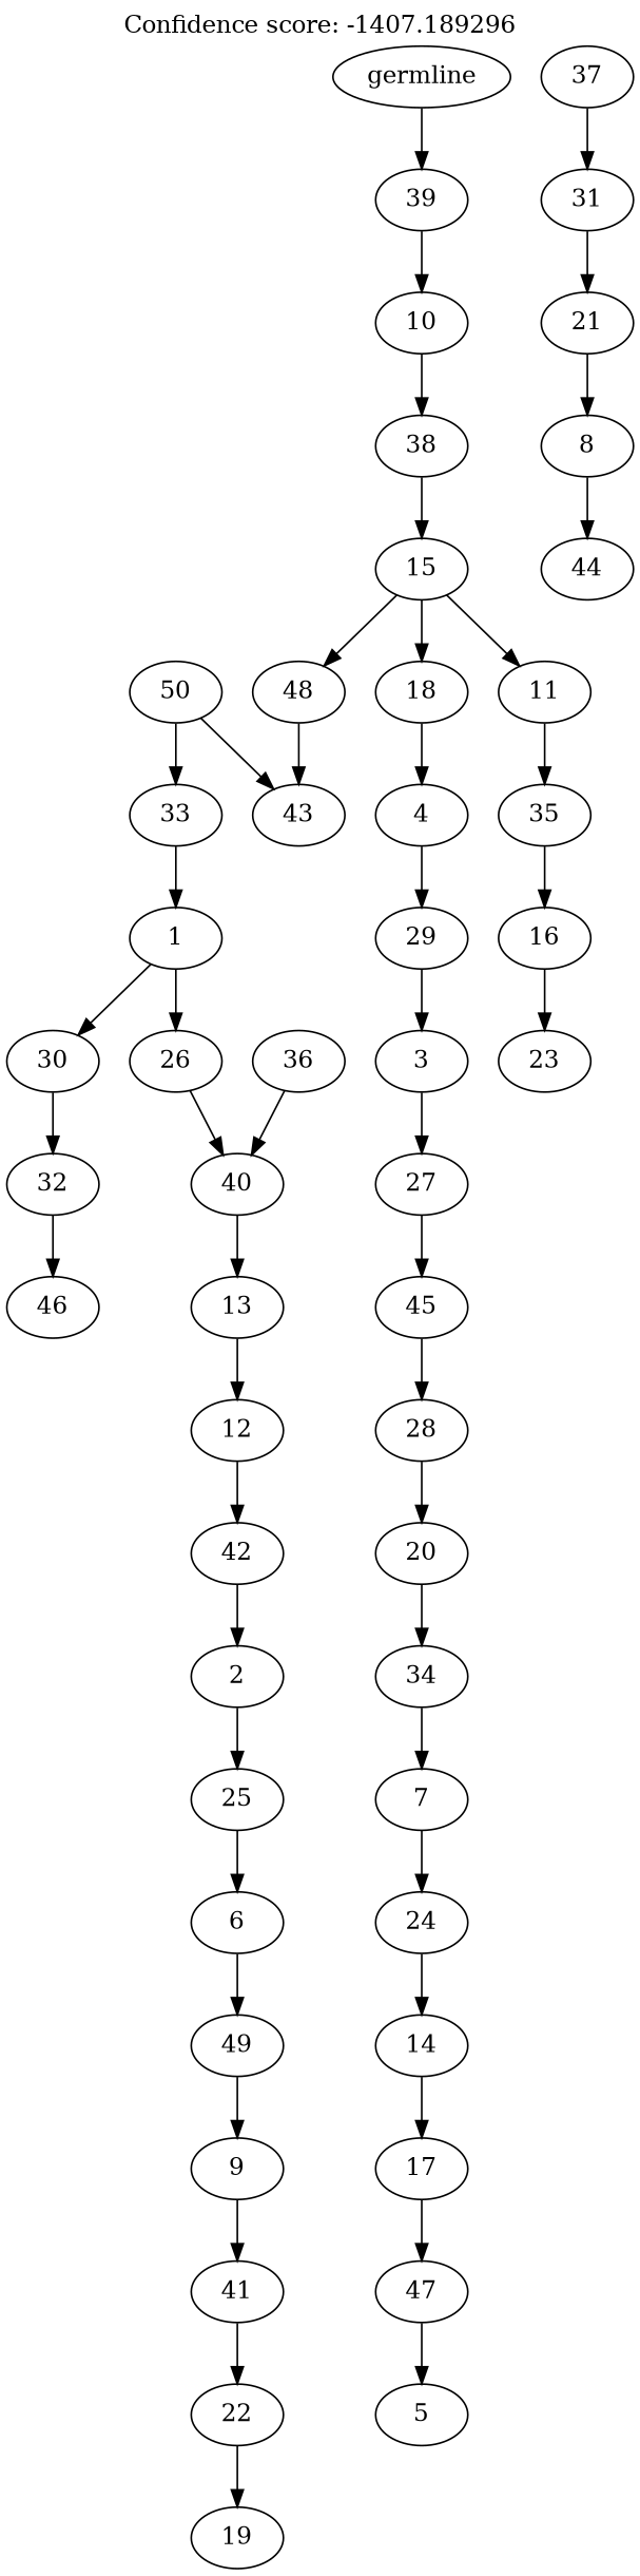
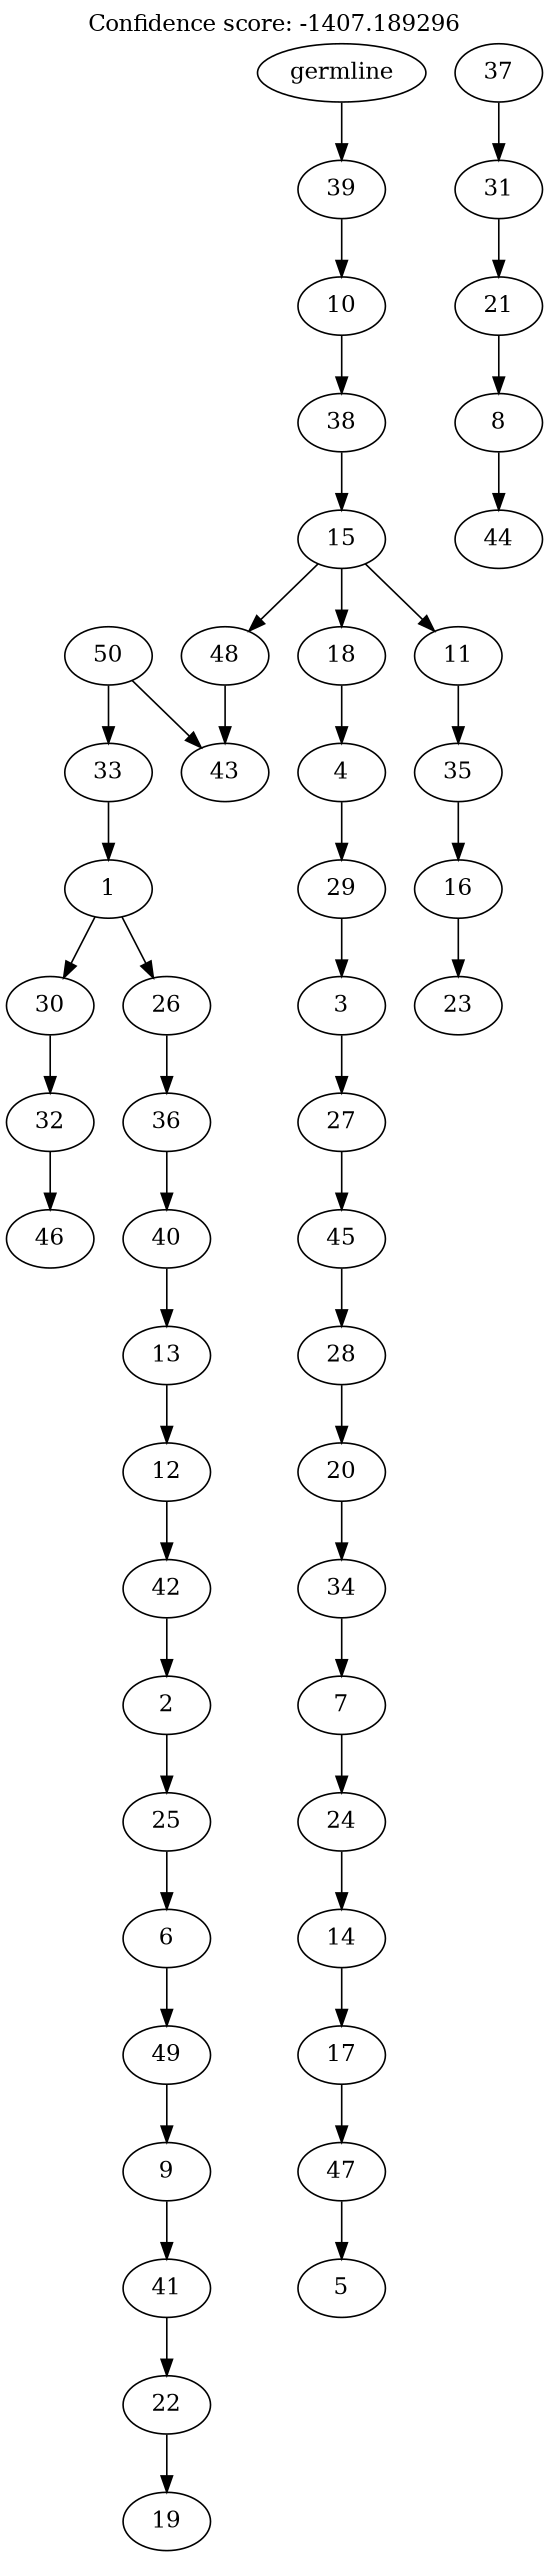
  digraph {
    label="Confidence score: -1407.189296"
    labelloc=t
    n1 [label=47]
    n2 [label=5]
    n3 [label=17]
    n4 [label=14]
    n5 [label=24]
    n6 [label=7]
    n7 [label=34]
    n8 [label=20]
    n9 [label=28]
    n10 [label=45]
    n11 [label=27]
    n12 [label=3]
    n13 [label=29]
    n14 [label=4]
    n15 [label=18]
    n16 [label=16]
    n17 [label=23]
    n18 [label=35]
    n19 [label=11]
    n20 [label=32]
    n21 [label=46]
    n22 [label=30]
    n23 [label=22]
    n24 [label=19]
    n25 [label=41]
    n26 [label=9]
    n27 [label=49]
    n28 [label=6]
    n29 [label=8]
    n30 [label=44]
    n31 [label=21]
    n32 [label=31]
    n33 [label=37]
    n34 [label=25]
    n35 [label=2]
    n36 [label=42]
    n37 [label=12]
    n38 [label=13]
    n39 [label=40]
    n40 [label=36]
    n41 [label=26]
    n42 [label=1]
    n43 [label=33]
    n44 [label=50]
    n45 [label=43]
    n46 [label=48]
    n47 [label=15]
    n48 [label=38]
    n49 [label=10]
    n50 [label=39]
    n51 [label=germline]
    n1 -> n2
    n3 -> n1
    n4 -> n3
    n5 -> n4
    n6 -> n5
    n7 -> n6
    n8 -> n7
    n9 -> n8
    n10 -> n9
    n11 -> n10
    n12 -> n11
    n13 -> n12
    n14 -> n13
    n15 -> n14
    n16 -> n17
    n18 -> n16
    n19 -> n18
    n20 -> n21
    n22 -> n20
    n23 -> n24
    n25 -> n23
    n26 -> n25
    n27 -> n26
    n28 -> n27
    n29 -> n30
    n31 -> n29
    n32 -> n31
    n33 -> n32
    n34 -> n28
    n35 -> n34
    n36 -> n35
    n37 -> n36
    n38 -> n37
    n39 -> n38
    n40 -> n39
-   n41 -> n39
+   n41 -> n40
    n42 -> n22
    n42 -> n41
    n43 -> n42
    n44 -> n43
    n44 -> n45
    n46 -> n45
    n47 -> n15
    n47 -> n19
    n47 -> n46
    n48 -> n47
    n49 -> n48
    n50 -> n49
    n51 -> n50
  }
